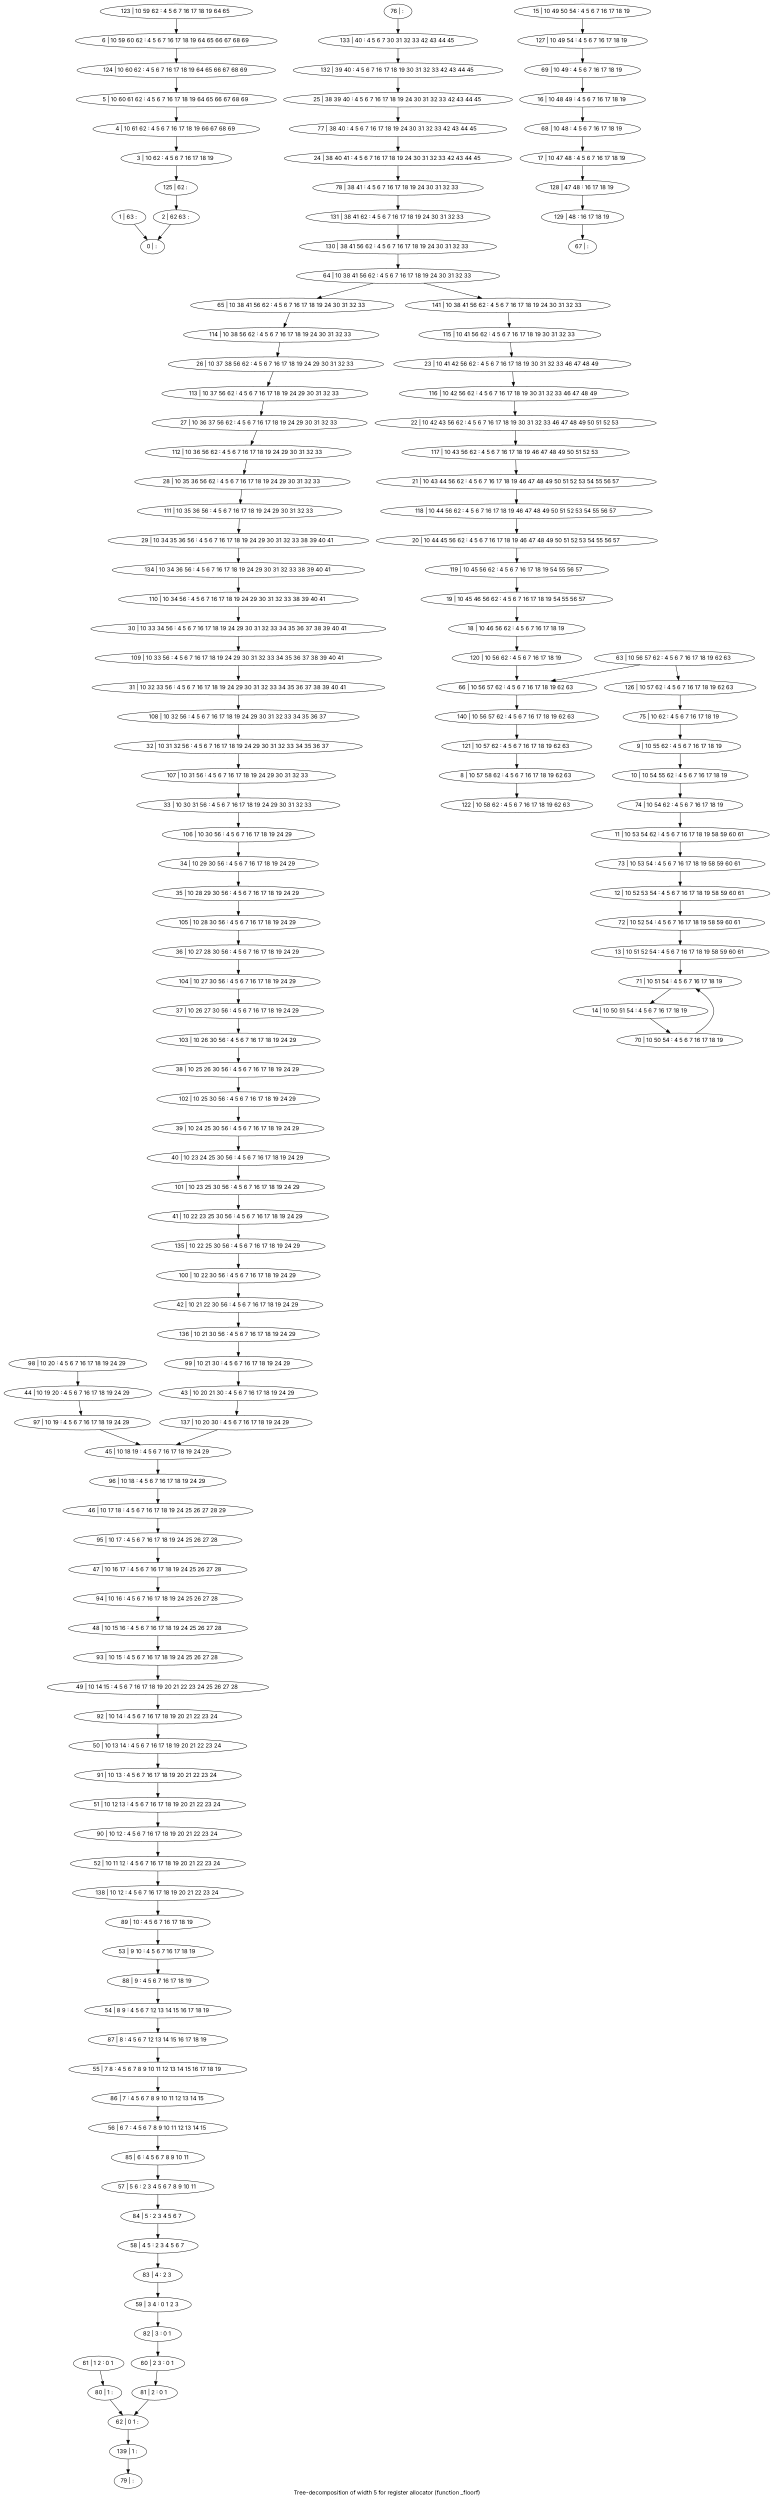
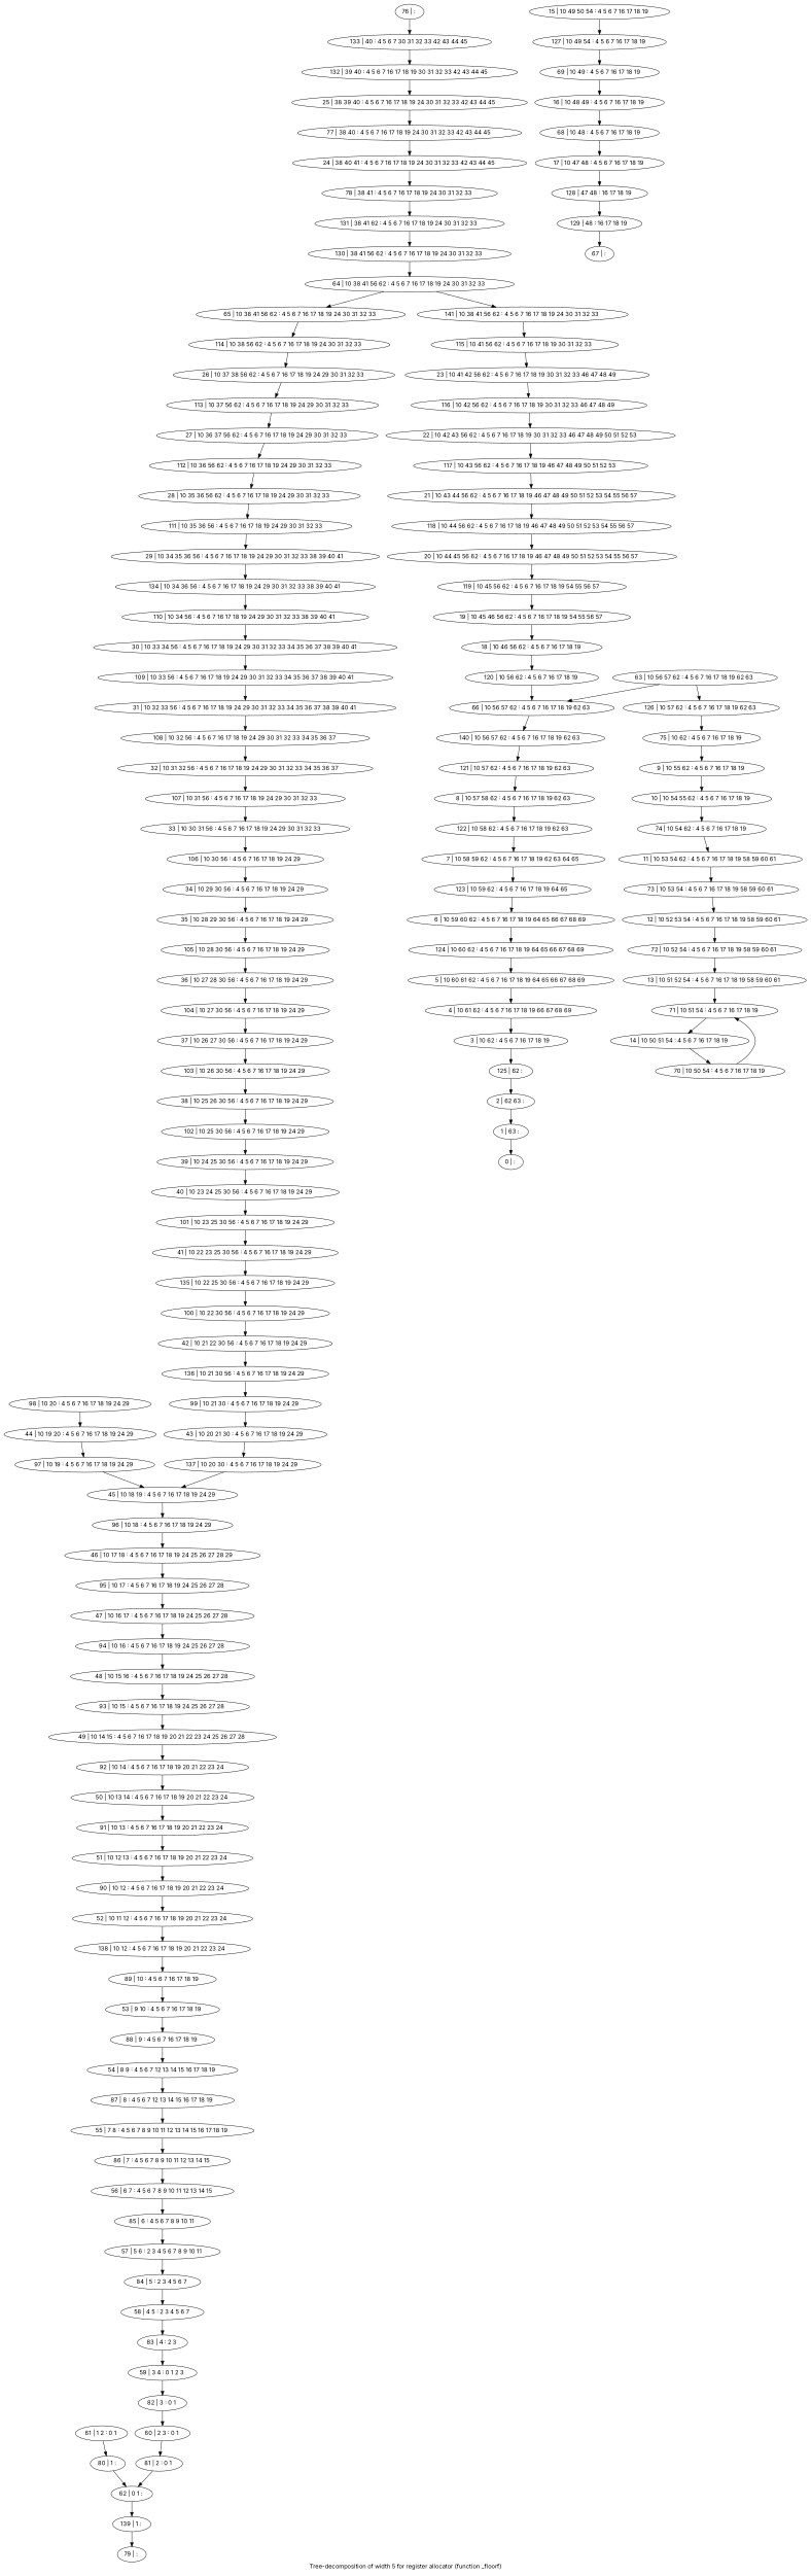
  digraph {
    fontname=Inter
    label="Tree-decomposition of width 5 for register allocator (function _floorf)"
    node [fontname=Inter]
    edge [fontname=Inter]
    n1 [label="0 | : "]
    n2 [label="1 | 63 : "]
    n3 [label="2 | 62 63 : "]
    n4 [label="3 | 10 62 : 4 5 6 7 16 17 18 19 "]
    n5 [label="125 | 62 : "]
    n6 [label="4 | 10 61 62 : 4 5 6 7 16 17 18 19 66 67 68 69 "]
    n7 [label="5 | 10 60 61 62 : 4 5 6 7 16 17 18 19 64 65 66 67 68 69 "]
    n8 [label="6 | 10 59 60 62 : 4 5 6 7 16 17 18 19 64 65 66 67 68 69 "]
    n9 [label="124 | 10 60 62 : 4 5 6 7 16 17 18 19 64 65 66 67 68 69 "]
+   n10 [label="7 | 10 58 59 62 : 4 5 6 7 16 17 18 19 62 63 64 65 "]
    n11 [label="123 | 10 59 62 : 4 5 6 7 16 17 18 19 64 65 "]
    n12 [label="8 | 10 57 58 62 : 4 5 6 7 16 17 18 19 62 63 "]
    n13 [label="122 | 10 58 62 : 4 5 6 7 16 17 18 19 62 63 "]
    n14 [label="9 | 10 55 62 : 4 5 6 7 16 17 18 19 "]
    n15 [label="10 | 10 54 55 62 : 4 5 6 7 16 17 18 19 "]
    n16 [label="74 | 10 54 62 : 4 5 6 7 16 17 18 19 "]
    n17 [label="11 | 10 53 54 62 : 4 5 6 7 16 17 18 19 58 59 60 61 "]
    n18 [label="73 | 10 53 54 : 4 5 6 7 16 17 18 19 58 59 60 61 "]
    n19 [label="12 | 10 52 53 54 : 4 5 6 7 16 17 18 19 58 59 60 61 "]
    n20 [label="72 | 10 52 54 : 4 5 6 7 16 17 18 19 58 59 60 61 "]
    n21 [label="13 | 10 51 52 54 : 4 5 6 7 16 17 18 19 58 59 60 61 "]
    n22 [label="71 | 10 51 54 : 4 5 6 7 16 17 18 19 "]
    n23 [label="14 | 10 50 51 54 : 4 5 6 7 16 17 18 19 "]
    n24 [label="70 | 10 50 54 : 4 5 6 7 16 17 18 19 "]
    n25 [label="15 | 10 49 50 54 : 4 5 6 7 16 17 18 19 "]
    n26 [label="127 | 10 49 54 : 4 5 6 7 16 17 18 19 "]
    n27 [label="69 | 10 49 : 4 5 6 7 16 17 18 19 "]
    n28 [label="16 | 10 48 49 : 4 5 6 7 16 17 18 19 "]
    n29 [label="68 | 10 48 : 4 5 6 7 16 17 18 19 "]
    n30 [label="17 | 10 47 48 : 4 5 6 7 16 17 18 19 "]
    n31 [label="128 | 47 48 : 16 17 18 19 "]
    n32 [label="129 | 48 : 16 17 18 19 "]
    n33 [label="18 | 10 46 56 62 : 4 5 6 7 16 17 18 19 "]
    n34 [label="120 | 10 56 62 : 4 5 6 7 16 17 18 19 "]
    n35 [label="66 | 10 56 57 62 : 4 5 6 7 16 17 18 19 62 63 "]
    n36 [label="19 | 10 45 46 56 62 : 4 5 6 7 16 17 18 19 54 55 56 57 "]
    n37 [label="20 | 10 44 45 56 62 : 4 5 6 7 16 17 18 19 46 47 48 49 50 51 52 53 54 55 56 57 "]
    n38 [label="119 | 10 45 56 62 : 4 5 6 7 16 17 18 19 54 55 56 57 "]
    n39 [label="21 | 10 43 44 56 62 : 4 5 6 7 16 17 18 19 46 47 48 49 50 51 52 53 54 55 56 57 "]
    n40 [label="118 | 10 44 56 62 : 4 5 6 7 16 17 18 19 46 47 48 49 50 51 52 53 54 55 56 57 "]
    n41 [label="22 | 10 42 43 56 62 : 4 5 6 7 16 17 18 19 30 31 32 33 46 47 48 49 50 51 52 53 "]
    n42 [label="117 | 10 43 56 62 : 4 5 6 7 16 17 18 19 46 47 48 49 50 51 52 53 "]
    n43 [label="23 | 10 41 42 56 62 : 4 5 6 7 16 17 18 19 30 31 32 33 46 47 48 49 "]
    n44 [label="116 | 10 42 56 62 : 4 5 6 7 16 17 18 19 30 31 32 33 46 47 48 49 "]
    n45 [label="24 | 38 40 41 : 4 5 6 7 16 17 18 19 24 30 31 32 33 42 43 44 45 "]
    n46 [label="78 | 38 41 : 4 5 6 7 16 17 18 19 24 30 31 32 33 "]
    n47 [label="131 | 38 41 62 : 4 5 6 7 16 17 18 19 24 30 31 32 33 "]
    n48 [label="25 | 38 39 40 : 4 5 6 7 16 17 18 19 24 30 31 32 33 42 43 44 45 "]
    n49 [label="77 | 38 40 : 4 5 6 7 16 17 18 19 24 30 31 32 33 42 43 44 45 "]
    n50 [label="26 | 10 37 38 56 62 : 4 5 6 7 16 17 18 19 24 29 30 31 32 33 "]
    n51 [label="113 | 10 37 56 62 : 4 5 6 7 16 17 18 19 24 29 30 31 32 33 "]
    n52 [label="27 | 10 36 37 56 62 : 4 5 6 7 16 17 18 19 24 29 30 31 32 33 "]
    n53 [label="112 | 10 36 56 62 : 4 5 6 7 16 17 18 19 24 29 30 31 32 33 "]
    n54 [label="28 | 10 35 36 56 62 : 4 5 6 7 16 17 18 19 24 29 30 31 32 33 "]
    n55 [label="111 | 10 35 36 56 : 4 5 6 7 16 17 18 19 24 29 30 31 32 33 "]
    n56 [label="29 | 10 34 35 36 56 : 4 5 6 7 16 17 18 19 24 29 30 31 32 33 38 39 40 41 "]
    n57 [label="134 | 10 34 36 56 : 4 5 6 7 16 17 18 19 24 29 30 31 32 33 38 39 40 41 "]
    n58 [label="110 | 10 34 56 : 4 5 6 7 16 17 18 19 24 29 30 31 32 33 38 39 40 41 "]
    n59 [label="30 | 10 33 34 56 : 4 5 6 7 16 17 18 19 24 29 30 31 32 33 34 35 36 37 38 39 40 41 "]
    n60 [label="109 | 10 33 56 : 4 5 6 7 16 17 18 19 24 29 30 31 32 33 34 35 36 37 38 39 40 41 "]
    n61 [label="31 | 10 32 33 56 : 4 5 6 7 16 17 18 19 24 29 30 31 32 33 34 35 36 37 38 39 40 41 "]
    n62 [label="108 | 10 32 56 : 4 5 6 7 16 17 18 19 24 29 30 31 32 33 34 35 36 37 "]
    n63 [label="32 | 10 31 32 56 : 4 5 6 7 16 17 18 19 24 29 30 31 32 33 34 35 36 37 "]
    n64 [label="107 | 10 31 56 : 4 5 6 7 16 17 18 19 24 29 30 31 32 33 "]
    n65 [label="33 | 10 30 31 56 : 4 5 6 7 16 17 18 19 24 29 30 31 32 33 "]
    n66 [label="106 | 10 30 56 : 4 5 6 7 16 17 18 19 24 29 "]
    n67 [label="34 | 10 29 30 56 : 4 5 6 7 16 17 18 19 24 29 "]
    n68 [label="35 | 10 28 29 30 56 : 4 5 6 7 16 17 18 19 24 29 "]
    n69 [label="105 | 10 28 30 56 : 4 5 6 7 16 17 18 19 24 29 "]
    n70 [label="36 | 10 27 28 30 56 : 4 5 6 7 16 17 18 19 24 29 "]
    n71 [label="104 | 10 27 30 56 : 4 5 6 7 16 17 18 19 24 29 "]
    n72 [label="37 | 10 26 27 30 56 : 4 5 6 7 16 17 18 19 24 29 "]
    n73 [label="103 | 10 26 30 56 : 4 5 6 7 16 17 18 19 24 29 "]
    n74 [label="38 | 10 25 26 30 56 : 4 5 6 7 16 17 18 19 24 29 "]
    n75 [label="102 | 10 25 30 56 : 4 5 6 7 16 17 18 19 24 29 "]
    n76 [label="39 | 10 24 25 30 56 : 4 5 6 7 16 17 18 19 24 29 "]
    n77 [label="40 | 10 23 24 25 30 56 : 4 5 6 7 16 17 18 19 24 29 "]
    n78 [label="101 | 10 23 25 30 56 : 4 5 6 7 16 17 18 19 24 29 "]
    n79 [label="41 | 10 22 23 25 30 56 : 4 5 6 7 16 17 18 19 24 29 "]
    n80 [label="135 | 10 22 25 30 56 : 4 5 6 7 16 17 18 19 24 29 "]
    n81 [label="100 | 10 22 30 56 : 4 5 6 7 16 17 18 19 24 29 "]
    n82 [label="42 | 10 21 22 30 56 : 4 5 6 7 16 17 18 19 24 29 "]
    n83 [label="136 | 10 21 30 56 : 4 5 6 7 16 17 18 19 24 29 "]
    n84 [label="99 | 10 21 30 : 4 5 6 7 16 17 18 19 24 29 "]
    n85 [label="43 | 10 20 21 30 : 4 5 6 7 16 17 18 19 24 29 "]
    n86 [label="137 | 10 20 30 : 4 5 6 7 16 17 18 19 24 29 "]
    n87 [label="45 | 10 18 19 : 4 5 6 7 16 17 18 19 24 29 "]
    n88 [label="44 | 10 19 20 : 4 5 6 7 16 17 18 19 24 29 "]
    n89 [label="97 | 10 19 : 4 5 6 7 16 17 18 19 24 29 "]
    n90 [label="96 | 10 18 : 4 5 6 7 16 17 18 19 24 29 "]
    n91 [label="46 | 10 17 18 : 4 5 6 7 16 17 18 19 24 25 26 27 28 29 "]
    n92 [label="95 | 10 17 : 4 5 6 7 16 17 18 19 24 25 26 27 28 "]
    n93 [label="47 | 10 16 17 : 4 5 6 7 16 17 18 19 24 25 26 27 28 "]
    n94 [label="94 | 10 16 : 4 5 6 7 16 17 18 19 24 25 26 27 28 "]
    n95 [label="48 | 10 15 16 : 4 5 6 7 16 17 18 19 24 25 26 27 28 "]
    n96 [label="93 | 10 15 : 4 5 6 7 16 17 18 19 24 25 26 27 28 "]
    n97 [label="49 | 10 14 15 : 4 5 6 7 16 17 18 19 20 21 22 23 24 25 26 27 28 "]
    n98 [label="92 | 10 14 : 4 5 6 7 16 17 18 19 20 21 22 23 24 "]
    n99 [label="50 | 10 13 14 : 4 5 6 7 16 17 18 19 20 21 22 23 24 "]
    n100 [label="91 | 10 13 : 4 5 6 7 16 17 18 19 20 21 22 23 24 "]
    n101 [label="51 | 10 12 13 : 4 5 6 7 16 17 18 19 20 21 22 23 24 "]
    n102 [label="90 | 10 12 : 4 5 6 7 16 17 18 19 20 21 22 23 24 "]
    n103 [label="52 | 10 11 12 : 4 5 6 7 16 17 18 19 20 21 22 23 24 "]
    n104 [label="138 | 10 12 : 4 5 6 7 16 17 18 19 20 21 22 23 24 "]
    n105 [label="89 | 10 : 4 5 6 7 16 17 18 19 "]
    n106 [label="53 | 9 10 : 4 5 6 7 16 17 18 19 "]
    n107 [label="88 | 9 : 4 5 6 7 16 17 18 19 "]
    n108 [label="54 | 8 9 : 4 5 6 7 12 13 14 15 16 17 18 19 "]
    n109 [label="87 | 8 : 4 5 6 7 12 13 14 15 16 17 18 19 "]
    n110 [label="55 | 7 8 : 4 5 6 7 8 9 10 11 12 13 14 15 16 17 18 19 "]
    n111 [label="86 | 7 : 4 5 6 7 8 9 10 11 12 13 14 15 "]
    n112 [label="56 | 6 7 : 4 5 6 7 8 9 10 11 12 13 14 15 "]
    n113 [label="85 | 6 : 4 5 6 7 8 9 10 11 "]
    n114 [label="57 | 5 6 : 2 3 4 5 6 7 8 9 10 11 "]
    n115 [label="84 | 5 : 2 3 4 5 6 7 "]
    n116 [label="58 | 4 5 : 2 3 4 5 6 7 "]
    n117 [label="83 | 4 : 2 3 "]
    n118 [label="59 | 3 4 : 0 1 2 3 "]
    n119 [label="82 | 3 : 0 1 "]
    n120 [label="60 | 2 3 : 0 1 "]
    n121 [label="81 | 2 : 0 1 "]
    n122 [label="62 | 0 1 : "]
    n123 [label="61 | 1 2 : 0 1 "]
    n124 [label="80 | 1 : "]
    n125 [label="139 | 1 : "]
    n126 [label="79 | : "]
    n127 [label="63 | 10 56 57 62 : 4 5 6 7 16 17 18 19 62 63 "]
    n128 [label="126 | 10 57 62 : 4 5 6 7 16 17 18 19 62 63 "]
    n129 [label="75 | 10 62 : 4 5 6 7 16 17 18 19 "]
    n130 [label="64 | 10 38 41 56 62 : 4 5 6 7 16 17 18 19 24 30 31 32 33 "]
    n131 [label="65 | 10 38 41 56 62 : 4 5 6 7 16 17 18 19 24 30 31 32 33 "]
    n132 [label="141 | 10 38 41 56 62 : 4 5 6 7 16 17 18 19 24 30 31 32 33 "]
    n133 [label="114 | 10 38 56 62 : 4 5 6 7 16 17 18 19 24 30 31 32 33 "]
    n134 [label="115 | 10 41 56 62 : 4 5 6 7 16 17 18 19 30 31 32 33 "]
    n135 [label="140 | 10 56 57 62 : 4 5 6 7 16 17 18 19 62 63 "]
    n136 [label="121 | 10 57 62 : 4 5 6 7 16 17 18 19 62 63 "]
    n137 [label="67 | : "]
    n138 [label="76 | : "]
    n139 [label="133 | 40 : 4 5 6 7 30 31 32 33 42 43 44 45 "]
    n140 [label="132 | 39 40 : 4 5 6 7 16 17 18 19 30 31 32 33 42 43 44 45 "]
    n141 [label="130 | 38 41 56 62 : 4 5 6 7 16 17 18 19 24 30 31 32 33 "]
    n142 [label="98 | 10 20 : 4 5 6 7 16 17 18 19 24 29 "]
    n2 -> n1
-   n3 -> n1
+   n3 -> n2
    n4 -> n5
    n5 -> n3
    n6 -> n4
    n7 -> n6
    n8 -> n9
    n9 -> n7
+   n10 -> n11
    n11 -> n8
    n12 -> n13
+   n13 -> n10
    n14 -> n15
    n15 -> n16
    n16 -> n17
    n17 -> n18
    n18 -> n19
    n19 -> n20
    n20 -> n21
    n21 -> n22
    n22 -> n23
    n23 -> n24
    n24 -> n22
    n25 -> n26
    n26 -> n27
    n27 -> n28
    n28 -> n29
    n29 -> n30
    n30 -> n31
    n31 -> n32
    n32 -> n137
    n33 -> n34
    n34 -> n35
    n35 -> n135
    n36 -> n33
    n37 -> n38
    n38 -> n36
    n39 -> n40
    n40 -> n37
    n41 -> n42
    n42 -> n39
    n43 -> n44
    n44 -> n41
    n45 -> n46
    n46 -> n47
    n47 -> n141
    n48 -> n49
    n49 -> n45
    n50 -> n51
    n51 -> n52
    n52 -> n53
    n53 -> n54
    n54 -> n55
    n55 -> n56
    n56 -> n57
    n57 -> n58
    n58 -> n59
    n59 -> n60
    n60 -> n61
    n61 -> n62
    n62 -> n63
    n63 -> n64
    n64 -> n65
    n65 -> n66
    n66 -> n67
    n67 -> n68
    n68 -> n69
    n69 -> n70
    n70 -> n71
    n71 -> n72
    n72 -> n73
    n73 -> n74
    n74 -> n75
    n75 -> n76
    n76 -> n77
    n77 -> n78
    n78 -> n79
    n79 -> n80
    n80 -> n81
    n81 -> n82
    n82 -> n83
    n83 -> n84
    n84 -> n85
    n85 -> n86
    n86 -> n87
    n87 -> n90
    n88 -> n89
    n89 -> n87
    n90 -> n91
    n91 -> n92
    n92 -> n93
    n93 -> n94
    n94 -> n95
    n95 -> n96
    n96 -> n97
    n97 -> n98
    n98 -> n99
    n99 -> n100
    n100 -> n101
    n101 -> n102
    n102 -> n103
    n103 -> n104
    n104 -> n105
    n105 -> n106
    n106 -> n107
    n107 -> n108
    n108 -> n109
    n109 -> n110
    n110 -> n111
    n111 -> n112
    n112 -> n113
    n113 -> n114
    n114 -> n115
    n115 -> n116
    n116 -> n117
    n117 -> n118
    n118 -> n119
    n119 -> n120
    n120 -> n121
    n121 -> n122
    n122 -> n125
    n123 -> n124
    n124 -> n122
    n125 -> n126
    n127 -> n35
    n127 -> n128
    n128 -> n129
    n129 -> n14
    n130 -> n131
    n130 -> n132
    n131 -> n133
    n132 -> n134
    n133 -> n50
    n134 -> n43
    n135 -> n136
    n136 -> n12
    n138 -> n139
    n139 -> n140
    n140 -> n48
    n141 -> n130
    n142 -> n88
  }
